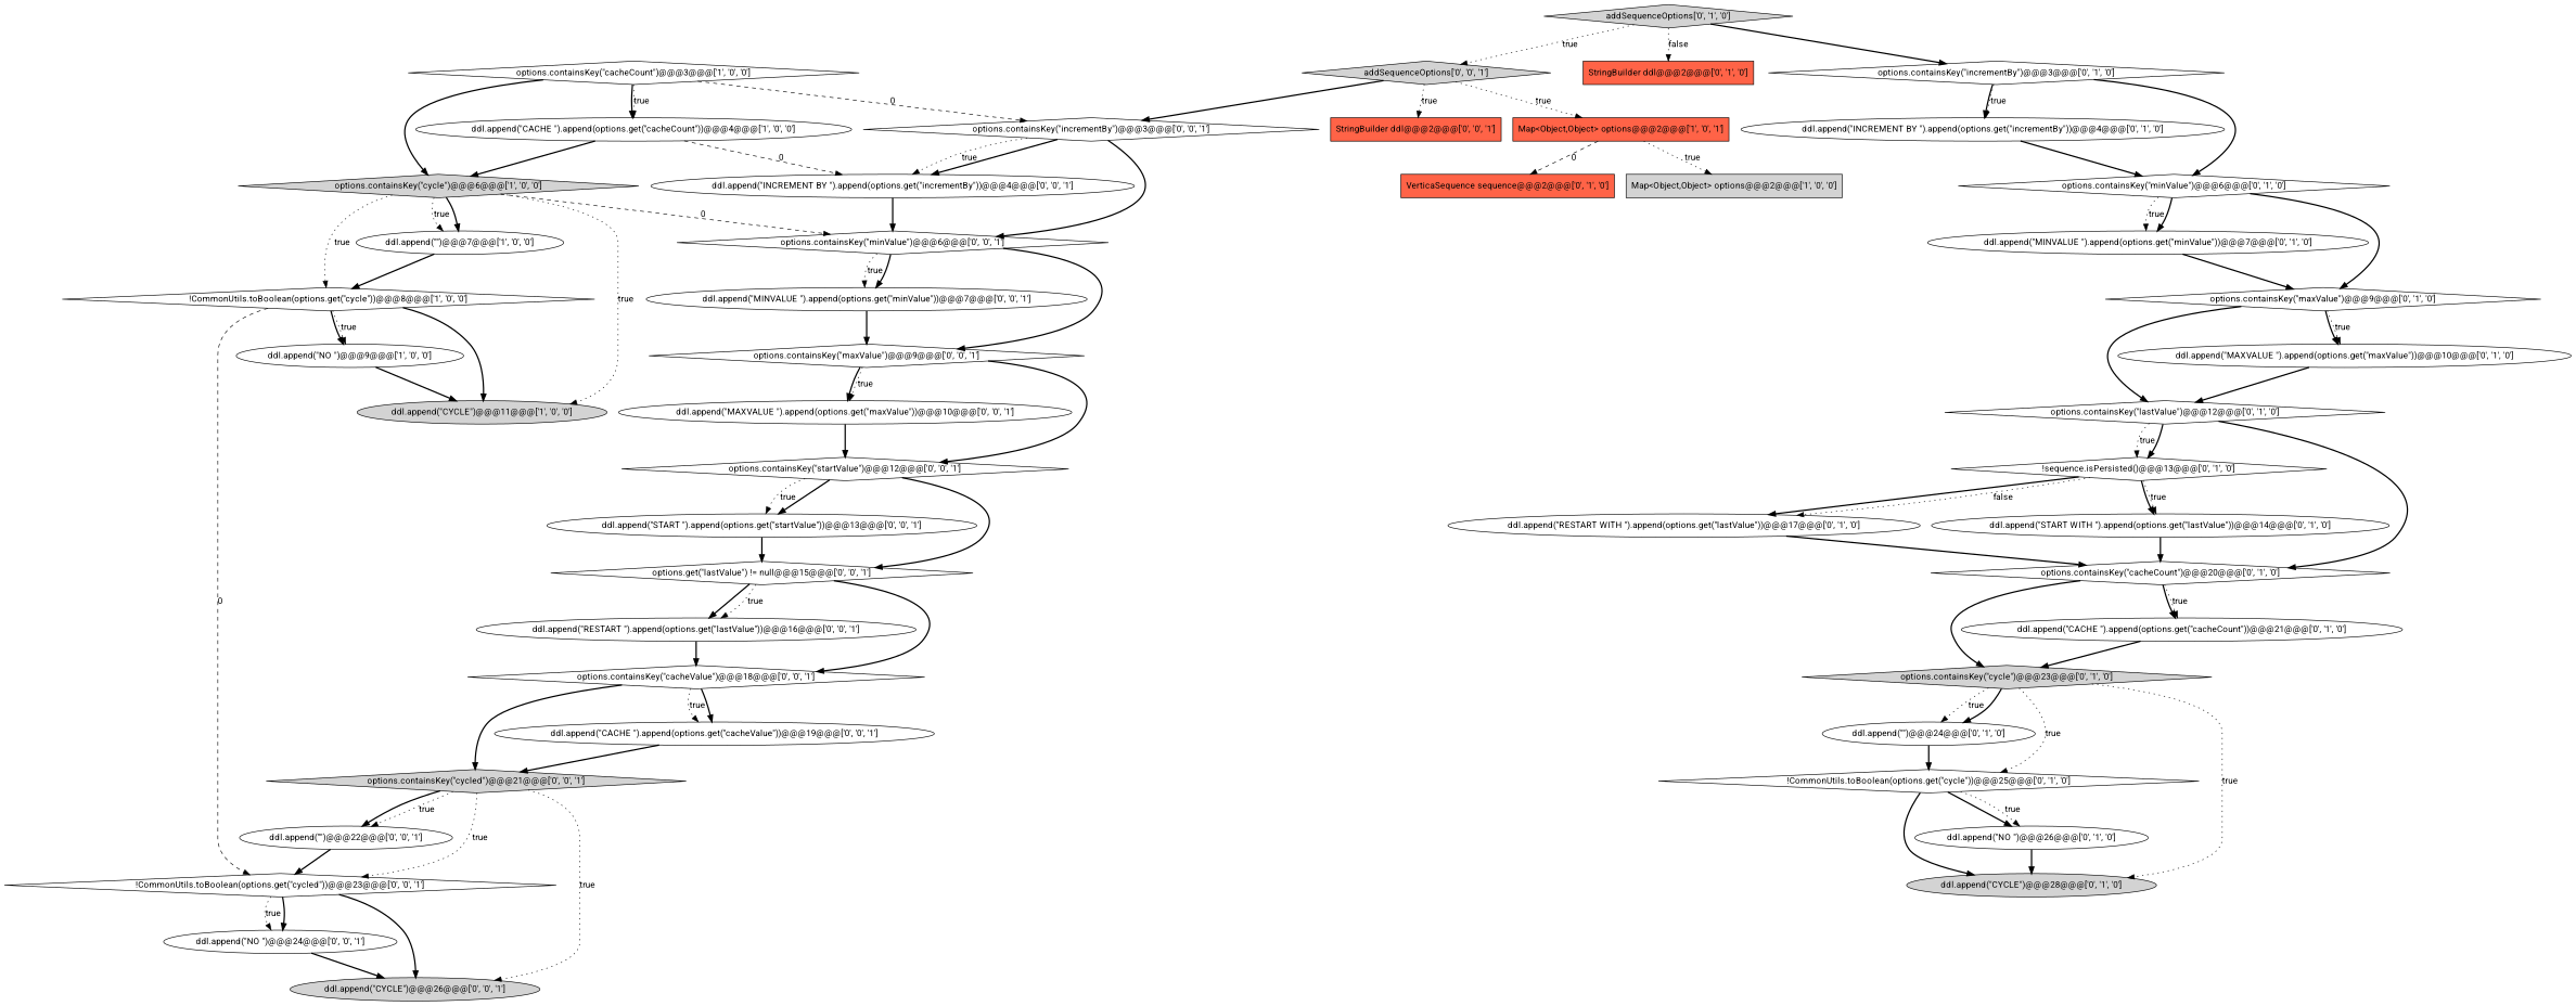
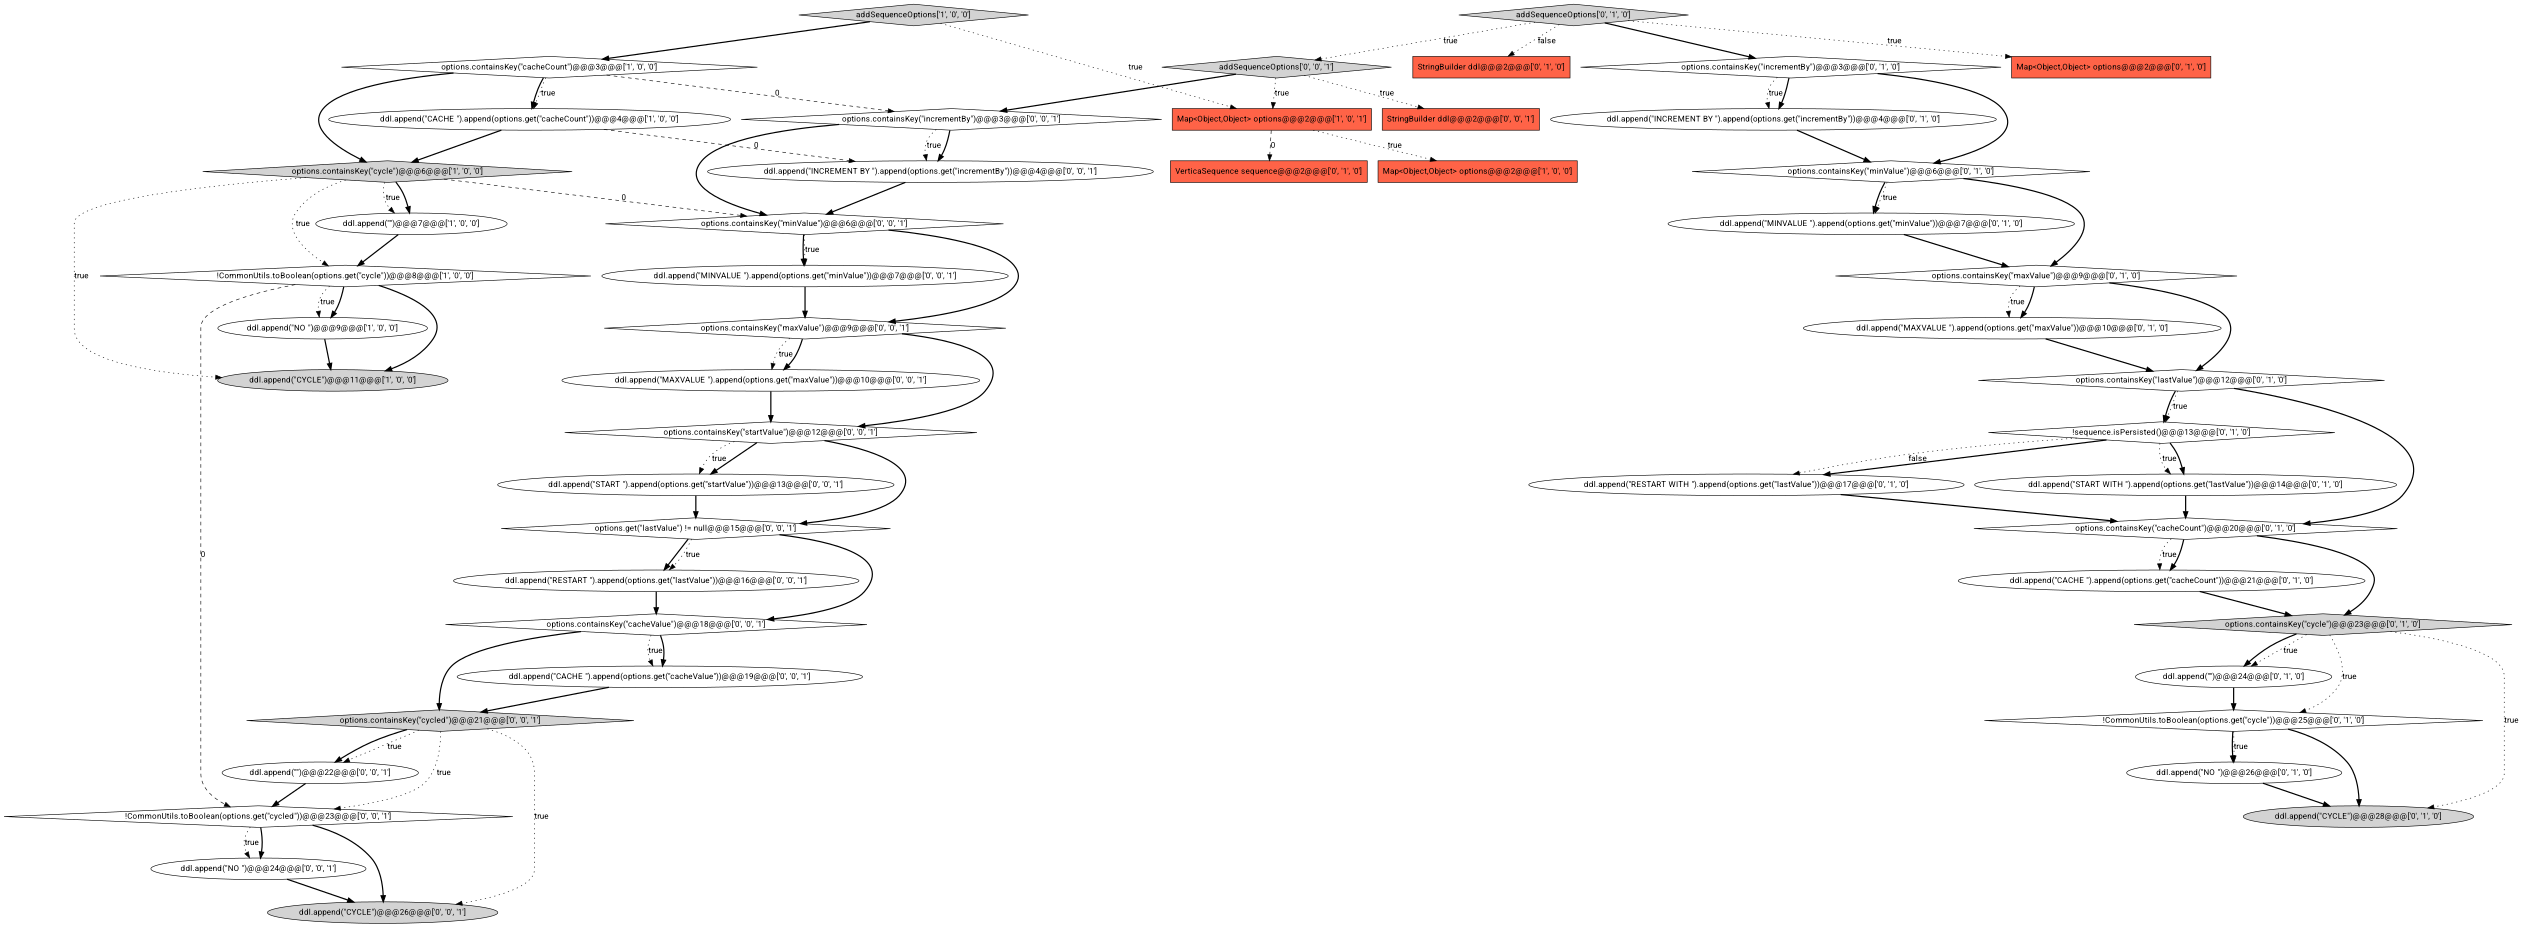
  digraph {
    fontname=Roboto
    node [fillcolor=white fontname=Roboto shape=ellipse style=filled]
    edge [fontname=Roboto style=bold]
    n1 [fillcolor=tomato label="VerticaSequence sequence@@@2@@@['0', '1', '0']" shape=box]
    n2 [label="ddl.append(\"MINVALUE \").append(options.get(\"minValue\"))@@@7@@@['0', '0', '1']"]
    n3 [label="options.containsKey(\"maxValue\")@@@9@@@['0', '0', '1']" shape=diamond]
    n4 [label="ddl.append(\"MAXVALUE \").append(options.get(\"maxValue\"))@@@10@@@['0', '0', '1']"]
    n5 [label="options.containsKey(\"startValue\")@@@12@@@['0', '0', '1']" shape=diamond]
    n6 [fillcolor=tomato label="Map<Object,Object> options@@@2@@@['1', '0', '1']" shape=box]
-   n7 [fillcolor=lightgray label="Map<Object,Object> options@@@2@@@['1', '0', '0']" shape=box]
+   n7 [fillcolor=tomato label="Map<Object,Object> options@@@2@@@['1', '0', '0']" shape=box]
    n8 [label="!CommonUtils.toBoolean(options.get(\"cycle\"))@@@8@@@['1', '0', '0']" shape=diamond]
    n9 [label="!CommonUtils.toBoolean(options.get(\"cycled\"))@@@23@@@['0', '0', '1']" shape=diamond]
    n10 [fillcolor=lightgray label="ddl.append(\"CYCLE\")@@@11@@@['1', '0', '0']"]
    n11 [label="ddl.append(\"NO \")@@@9@@@['1', '0', '0']"]
    n12 [label="ddl.append(\"NO \")@@@24@@@['0', '0', '1']"]
    n13 [fillcolor=lightgray label="ddl.append(\"CYCLE\")@@@26@@@['0', '0', '1']"]
    n14 [fillcolor=lightgray label="addSequenceOptions['0', '1', '0']" shape=diamond]
    n15 [fillcolor=tomato label="StringBuilder ddl@@@2@@@['0', '1', '0']" shape=box]
    n16 [label="options.containsKey(\"incrementBy\")@@@3@@@['0', '1', '0']" shape=diamond]
+   n17 [fillcolor=tomato label="Map<Object,Object> options@@@2@@@['0', '1', '0']" shape=box]
    n18 [fillcolor=lightgray label="addSequenceOptions['0', '0', '1']" shape=diamond]
    n19 [label="ddl.append(\"INCREMENT BY \").append(options.get(\"incrementBy\"))@@@4@@@['0', '1', '0']"]
    n20 [label="options.containsKey(\"minValue\")@@@6@@@['0', '1', '0']" shape=diamond]
    n21 [label="ddl.append(\"NO \")@@@26@@@['0', '1', '0']"]
    n22 [fillcolor=lightgray label="ddl.append(\"CYCLE\")@@@28@@@['0', '1', '0']"]
    n23 [label="options.get(\"lastValue\") != null@@@15@@@['0', '0', '1']" shape=diamond]
    n24 [label="ddl.append(\"START \").append(options.get(\"startValue\"))@@@13@@@['0', '0', '1']"]
    n25 [label="ddl.append(\"RESTART WITH \").append(options.get(\"lastValue\"))@@@17@@@['0', '1', '0']"]
    n26 [label="options.containsKey(\"cacheCount\")@@@20@@@['0', '1', '0']" shape=diamond]
    n27 [label="ddl.append(\"CACHE \").append(options.get(\"cacheCount\"))@@@21@@@['0', '1', '0']"]
    n28 [fillcolor=lightgray label="options.containsKey(\"cycle\")@@@23@@@['0', '1', '0']" shape=diamond]
    n29 [label="options.containsKey(\"maxValue\")@@@9@@@['0', '1', '0']" shape=diamond]
    n30 [label="ddl.append(\"MAXVALUE \").append(options.get(\"maxValue\"))@@@10@@@['0', '1', '0']"]
    n31 [label="options.containsKey(\"lastValue\")@@@12@@@['0', '1', '0']" shape=diamond]
    n32 [label="!sequence.isPersisted()@@@13@@@['0', '1', '0']" shape=diamond]
    n33 [label="options.containsKey(\"cacheValue\")@@@18@@@['0', '0', '1']" shape=diamond]
    n34 [label="ddl.append(\"RESTART \").append(options.get(\"lastValue\"))@@@16@@@['0', '0', '1']"]
    n35 [fillcolor=lightgray label="options.containsKey(\"cycled\")@@@21@@@['0', '0', '1']" shape=diamond]
    n36 [label="ddl.append(\"CACHE \").append(options.get(\"cacheValue\"))@@@19@@@['0', '0', '1']"]
    n37 [label="ddl.append(\"\")@@@22@@@['0', '0', '1']"]
    n38 [label="options.containsKey(\"cacheCount\")@@@3@@@['1', '0', '0']" shape=diamond]
    n39 [label="ddl.append(\"CACHE \").append(options.get(\"cacheCount\"))@@@4@@@['1', '0', '0']"]
    n40 [label="options.containsKey(\"incrementBy\")@@@3@@@['0', '0', '1']" shape=diamond]
    n41 [fillcolor=lightgray label="options.containsKey(\"cycle\")@@@6@@@['1', '0', '0']" shape=diamond]
    n42 [label="ddl.append(\"INCREMENT BY \").append(options.get(\"incrementBy\"))@@@4@@@['0', '0', '1']"]
    n43 [label="options.containsKey(\"minValue\")@@@6@@@['0', '0', '1']" shape=diamond]
    n44 [label="ddl.append(\"\")@@@7@@@['1', '0', '0']"]
    n45 [label="ddl.append(\"\")@@@24@@@['0', '1', '0']"]
    n46 [label="!CommonUtils.toBoolean(options.get(\"cycle\"))@@@25@@@['0', '1', '0']" shape=diamond]
    n47 [label="ddl.append(\"MINVALUE \").append(options.get(\"minValue\"))@@@7@@@['0', '1', '0']"]
+   n48 [fillcolor=lightgray label="addSequenceOptions['1', '0', '0']" shape=diamond]
    n49 [fillcolor=tomato label="StringBuilder ddl@@@2@@@['0', '0', '1']" shape=box]
    n50 [label="ddl.append(\"START WITH \").append(options.get(\"lastValue\"))@@@14@@@['0', '1', '0']"]
    n2 -> n3
    n3 -> n4 [label=true style=dotted]
    n3 -> n4
    n3 -> n5
    n4 -> n5
    n5 -> n23
    n5 -> n24
    n5 -> n24 [label=true style=dotted]
    n6 -> n1 [label=0 style=dashed]
    n6 -> n7 [label=true style=dotted]
    n8 -> n9 [label=0 style=dashed]
    n8 -> n10
    n8 -> n11
    n8 -> n11 [label=true style=dotted]
    n9 -> n12
    n9 -> n12 [label=true style=dotted]
    n9 -> n13
    n11 -> n10
    n12 -> n13
    n14 -> n15 [label=false style=dotted]
    n14 -> n16
+   n14 -> n17 [label=true style=dotted]
    n14 -> n18 [label=true style=dotted]
    n16 -> n19 [label=true style=dotted]
    n16 -> n19
    n16 -> n20
    n18 -> n6 [label=true style=dotted]
    n18 -> n40
    n18 -> n49 [label=true style=dotted]
    n19 -> n20
    n20 -> n29
    n20 -> n47 [label=true style=dotted]
    n20 -> n47
    n21 -> n22
    n23 -> n33
    n23 -> n34
    n23 -> n34 [label=true style=dotted]
    n24 -> n23
    n25 -> n26
    n26 -> n27 [label=true style=dotted]
    n26 -> n27
    n26 -> n28
    n27 -> n28
    n28 -> n22 [label=true style=dotted]
    n28 -> n45 [label=true style=dotted]
    n28 -> n45
    n28 -> n46 [label=true style=dotted]
    n29 -> n30
    n29 -> n30 [label=true style=dotted]
    n29 -> n31
    n30 -> n31
    n31 -> n26
    n31 -> n32 [label=true style=dotted]
    n31 -> n32
    n32 -> n25
    n32 -> n25 [label=false style=dotted]
    n32 -> n50 [label=true style=dotted]
    n32 -> n50
    n33 -> n35
    n33 -> n36 [label=true style=dotted]
    n33 -> n36
    n34 -> n33
    n35 -> n9 [label=true style=dotted]
    n35 -> n13 [label=true style=dotted]
    n35 -> n37 [label=true style=dotted]
    n35 -> n37
    n36 -> n35
    n37 -> n9
    n38 -> n39
    n38 -> n39 [label=true style=dotted]
    n38 -> n40 [label=0 style=dashed]
    n38 -> n41
    n39 -> n41
    n39 -> n42 [label=0 style=dashed]
    n40 -> n42
    n40 -> n42 [label=true style=dotted]
    n40 -> n43
    n41 -> n8 [label=true style=dotted]
    n41 -> n10 [label=true style=dotted]
    n41 -> n43 [label=0 style=dashed]
    n41 -> n44
    n41 -> n44 [label=true style=dotted]
    n42 -> n43
    n43 -> n2 [label=true style=dotted]
    n43 -> n2
    n43 -> n3
    n44 -> n8
    n45 -> n46
    n46 -> n21
    n46 -> n21 [label=true style=dotted]
    n46 -> n22
    n47 -> n29
+   n48 -> n6 [label=true style=dotted]
+   n48 -> n38
    n50 -> n26
  }
